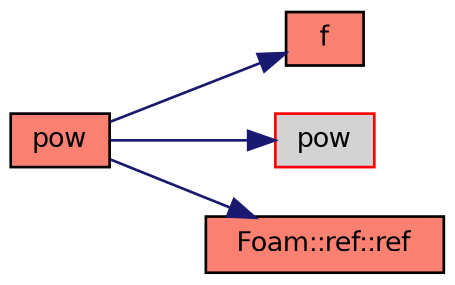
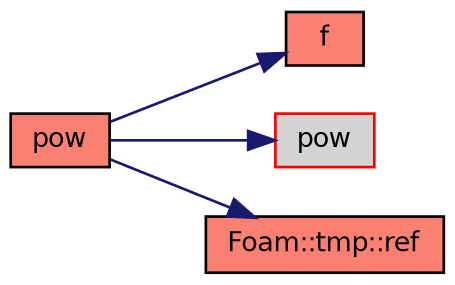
  digraph {
    rankdir=LR
    node [color=black fillcolor=salmon fontname=Helvetica fontsize=10 shape=record style=filled]
    edge [color=midnightblue fontname=Helvetica fontsize=10 labelfontname=Helvetica labelfontsize=10 style=solid]
    n1 [fontcolor=black height=0.2 label=pow width=0.4]
    n2 [height=0.2 label=f width=0.4]
    n3 [color=red height=0.2 label=pow width=0.4 fillcolor=lightgrey]
-   n4 [height=0.2 label="Foam::ref::ref" width=0.4]
+   n4 [height=0.2 label="Foam::tmp::ref" width=0.4]
    n1 -> n2
    n1 -> n3
    n1 -> n4
  }
